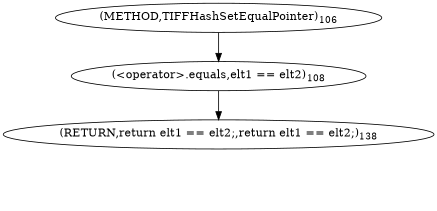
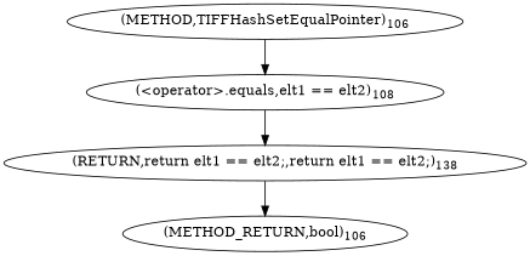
  digraph {
    n1 [label=<(RETURN,return elt1 == elt2;,return elt1 == elt2;)<SUB>138</SUB>>]
+   n2 [label=<(METHOD_RETURN,bool)<SUB>106</SUB>>]
    n3 [label=<(&lt;operator&gt;.equals,elt1 == elt2)<SUB>108</SUB>>]
    n4 [label=<(METHOD,TIFFHashSetEqualPointer)<SUB>106</SUB>>]
+   n1 -> n2
    n3 -> n1
    n4 -> n3
  }
